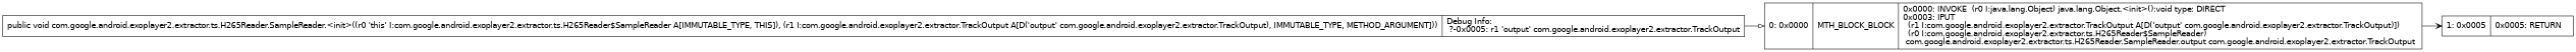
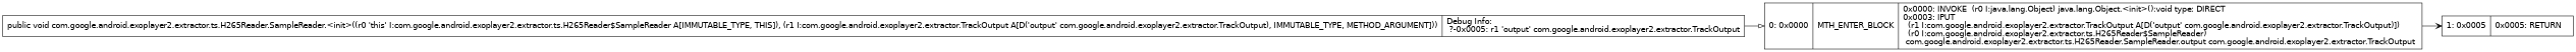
  digraph {
    rankdir=LR
    fontname="DejaVu Sans"
    node [shape=record fontname="DejaVu Sans"]
    edge [fontname="DejaVu Sans"]
-   n1 [label="{0\:\ 0x0000|MTH_BLOCK_BLOCK\l|0x0000: INVOKE  (r0 I:java.lang.Object) java.lang.Object.\<init\>():void type: DIRECT \l0x0003: IPUT  \l  (r1 I:com.google.android.exoplayer2.extractor.TrackOutput A[D('output' com.google.android.exoplayer2.extractor.TrackOutput)])\l  (r0 I:com.google.android.exoplayer2.extractor.ts.H265Reader$SampleReader)\l com.google.android.exoplayer2.extractor.ts.H265Reader.SampleReader.output com.google.android.exoplayer2.extractor.TrackOutput \l}"]
+   n1 [label="{0\:\ 0x0000|MTH_ENTER_BLOCK\l|0x0000: INVOKE  (r0 I:java.lang.Object) java.lang.Object.\<init\>():void type: DIRECT \l0x0003: IPUT  \l  (r1 I:com.google.android.exoplayer2.extractor.TrackOutput A[D('output' com.google.android.exoplayer2.extractor.TrackOutput)])\l  (r0 I:com.google.android.exoplayer2.extractor.ts.H265Reader$SampleReader)\l com.google.android.exoplayer2.extractor.ts.H265Reader.SampleReader.output com.google.android.exoplayer2.extractor.TrackOutput \l}"]
    n2 [label="{1\:\ 0x0005|0x0005: RETURN   \l}"]
    n3 [label="{public void com.google.android.exoplayer2.extractor.ts.H265Reader.SampleReader.\<init\>((r0 'this' I:com.google.android.exoplayer2.extractor.ts.H265Reader$SampleReader A[IMMUTABLE_TYPE, THIS]), (r1 I:com.google.android.exoplayer2.extractor.TrackOutput A[D('output' com.google.android.exoplayer2.extractor.TrackOutput), IMMUTABLE_TYPE, METHOD_ARGUMENT]))  | Debug Info:\l  ?\-0x0005: r1 'output' com.google.android.exoplayer2.extractor.TrackOutput\l}"]
    n1 -> n2 [arrowhead=vee]
    n3 -> n1 [arrowhead=onormal]
  }
